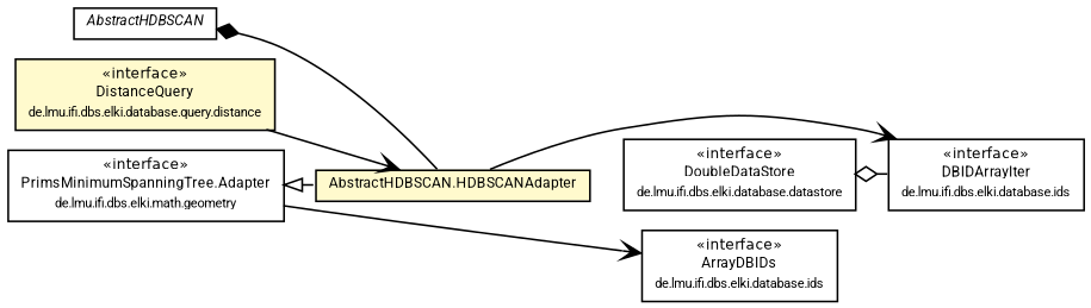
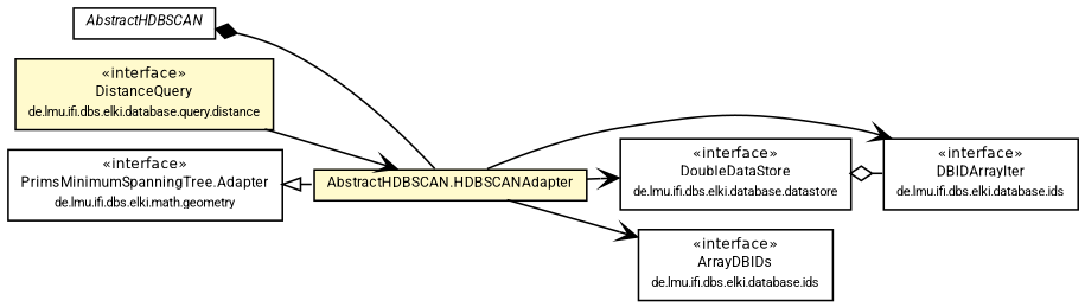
  digraph {
    fontname="DejaVu Sans"
    nodesep=0.15
    rankdir=LR
    ranksep=0.25
    node [fontcolor=black fontname="DejaVu Sans" fontsize=8 margin=0 shape=plaintext]
    edge [arrowhead=open color=black fontname="DejaVu Sans" fontsize=7 labelfontname=Roboto labelfontsize=7 weight=1]
    n1 [height=0 label=<<table title="de.lmu.ifi.dbs.elki.algorithm.clustering.hierarchical.AbstractHDBSCAN" border="0" cellborder="1" cellspacing="0" cellpadding="2" href="AbstractHDBSCAN.html" target="_parent"> 		<tr><td><table border="0" cellspacing="0" cellpadding="1"> 		<tr><td align="center" balign="center"> <font face="Roboto"><i>AbstractHDBSCAN</i></font> </td></tr> 		</table></td></tr> 		</table>> width=0]
    n2 [height=0 label=<<table title="de.lmu.ifi.dbs.elki.algorithm.clustering.hierarchical.AbstractHDBSCAN.HDBSCANAdapter" border="0" cellborder="1" cellspacing="0" cellpadding="2" bgcolor="lemonChiffon" href="AbstractHDBSCAN.HDBSCANAdapter.html" target="_parent"> 		<tr><td><table border="0" cellspacing="0" cellpadding="1"> 		<tr><td align="center" balign="center"> <font face="Roboto">AbstractHDBSCAN.HDBSCANAdapter</font> </td></tr> 		</table></td></tr> 		</table>> width=0]
    n3 [height=0 label=<<table title="de.lmu.ifi.dbs.elki.database.ids.ArrayDBIDs" border="0" cellborder="1" cellspacing="0" cellpadding="2" href="../../../database/ids/ArrayDBIDs.html" target="_parent"> 		<tr><td><table border="0" cellspacing="0" cellpadding="1"> 		<tr><td align="center" balign="center"> &#171;interface&#187; </td></tr> 		<tr><td align="center" balign="center"> <font face="Roboto">ArrayDBIDs</font> </td></tr> 		<tr><td align="center" balign="center"> <font face="Roboto" point-size="7.0">de.lmu.ifi.dbs.elki.database.ids</font> </td></tr> 		</table></td></tr> 		</table>> width=0]
    n4 [height=0 label=<<table title="de.lmu.ifi.dbs.elki.database.ids.DBIDArrayIter" border="0" cellborder="1" cellspacing="0" cellpadding="2" href="../../../database/ids/DBIDArrayIter.html" target="_parent"> 		<tr><td><table border="0" cellspacing="0" cellpadding="1"> 		<tr><td align="center" balign="center"> &#171;interface&#187; </td></tr> 		<tr><td align="center" balign="center"> <font face="Roboto">DBIDArrayIter</font> </td></tr> 		<tr><td align="center" balign="center"> <font face="Roboto" point-size="7.0">de.lmu.ifi.dbs.elki.database.ids</font> </td></tr> 		</table></td></tr> 		</table>> width=0]
    n5 [height=0 label=<<table title="de.lmu.ifi.dbs.elki.database.datastore.DoubleDataStore" border="0" cellborder="1" cellspacing="0" cellpadding="2" href="../../../database/datastore/DoubleDataStore.html" target="_parent"> 		<tr><td><table border="0" cellspacing="0" cellpadding="1"> 		<tr><td align="center" balign="center"> &#171;interface&#187; </td></tr> 		<tr><td align="center" balign="center"> <font face="Roboto">DoubleDataStore</font> </td></tr> 		<tr><td align="center" balign="center"> <font face="Roboto" point-size="7.0">de.lmu.ifi.dbs.elki.database.datastore</font> </td></tr> 		</table></td></tr> 		</table>> width=0]
    n6 [height=0 label=<<table title="de.lmu.ifi.dbs.elki.database.query.distance.DistanceQuery" border="0" cellborder="1" cellspacing="0" cellpadding="2" bgcolor="LemonChiffon" href="../../../database/query/distance/DistanceQuery.html" target="_parent"> 		<tr><td><table border="0" cellspacing="0" cellpadding="1"> 		<tr><td align="center" balign="center"> &#171;interface&#187; </td></tr> 		<tr><td align="center" balign="center"> <font face="Roboto">DistanceQuery</font> </td></tr> 		<tr><td align="center" balign="center"> <font face="Roboto" point-size="7.0">de.lmu.ifi.dbs.elki.database.query.distance</font> </td></tr> 		</table></td></tr> 		</table>> width=0]
    n7 [height=0 label=<<table title="de.lmu.ifi.dbs.elki.math.geometry.PrimsMinimumSpanningTree.Adapter" border="0" cellborder="1" cellspacing="0" cellpadding="2" href="../../../math/geometry/PrimsMinimumSpanningTree.Adapter.html" target="_parent"> 		<tr><td><table border="0" cellspacing="0" cellpadding="1"> 		<tr><td align="center" balign="center"> &#171;interface&#187; </td></tr> 		<tr><td align="center" balign="center"> <font face="Roboto">PrimsMinimumSpanningTree.Adapter</font> </td></tr> 		<tr><td align="center" balign="center"> <font face="Roboto" point-size="7.0">de.lmu.ifi.dbs.elki.math.geometry</font> </td></tr> 		</table></td></tr> 		</table>> width=0]
    n1 -> n2 [arrowhead=none arrowtail=diamond dir=back weight=6]
-   n7 -> n3
+   n2 -> n3
    n2 -> n4
+   n2 -> n5
    n5 -> n4 [arrowhead=none arrowtail=ediamond dir=back weight=4]
    n6 -> n2
    n7 -> n2 [arrowtail=empty dir=back style=dashed weight=9 arrowhead=""]
  }
